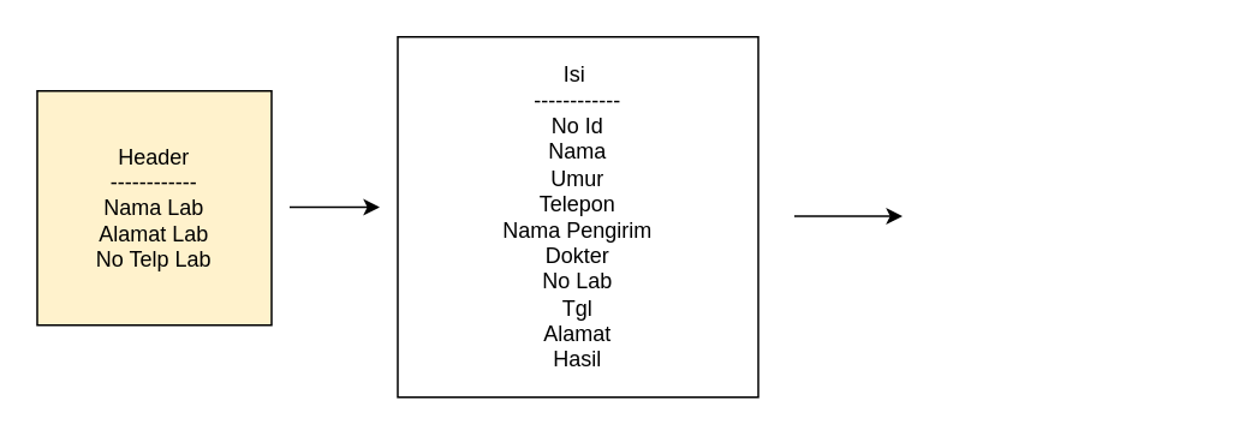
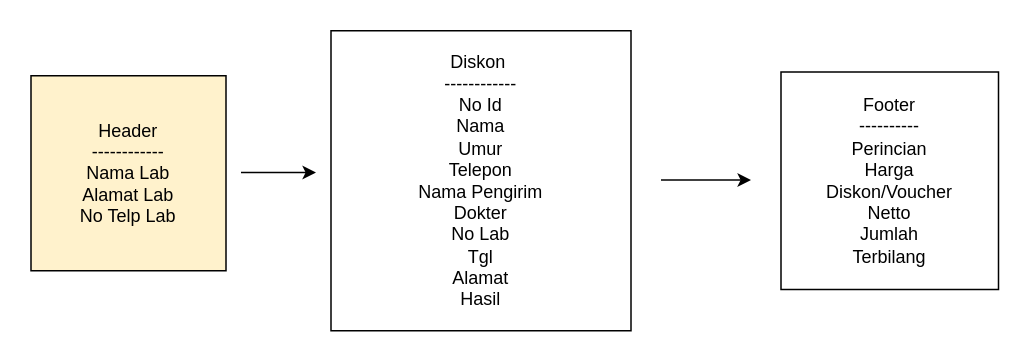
  <mxCell id="0" />
  <mxCell id="1" parent="0" />
  <mxCell id="2" value="Header&lt;br&gt;------------&lt;br&gt;Nama Lab&lt;br&gt;Alamat Lab&lt;br&gt;No Telp Lab" style="whiteSpace=wrap;html=1;aspect=fixed;fillColor=#fff2cc;" vertex="1" parent="1"><mxGeometry x="20" y="50" width="130" height="130" as="geometry" /></mxCell>
- <mxCell id="3" value="Isi&amp;nbsp;&lt;br&gt;------------&lt;br&gt;No Id&lt;br&gt;Nama&lt;br&gt;Umur&lt;br&gt;Telepon&lt;br&gt;Nama Pengirim&lt;br&gt;Dokter&lt;br&gt;No Lab&lt;br&gt;Tgl&lt;br&gt;Alamat&lt;br&gt;Hasil" style="whiteSpace=wrap;html=1;aspect=fixed;" vertex="1" parent="1"><mxGeometry x="220" y="20" width="200" height="200" as="geometry" /></mxCell>
+ <mxCell id="3" value="Diskon&amp;nbsp;&lt;br&gt;------------&lt;br&gt;No Id&lt;br&gt;Nama&lt;br&gt;Umur&lt;br&gt;Telepon&lt;br&gt;Nama Pengirim&lt;br&gt;Dokter&lt;br&gt;No Lab&lt;br&gt;Tgl&lt;br&gt;Alamat&lt;br&gt;Hasil" style="whiteSpace=wrap;html=1;aspect=fixed;" vertex="1" parent="1"><mxGeometry x="220" y="20" width="200" height="200" as="geometry" /></mxCell>
  <mxCell id="4" value="" style="endArrow=classic;html=1;" edge="1" parent="1"><mxGeometry width="50" height="50" relative="1" as="geometry"><mxPoint x="160" y="114.5" as="sourcePoint" /><mxPoint x="210" y="114.5" as="targetPoint" /><Array as="points"><mxPoint x="210" y="114.5" /></Array></mxGeometry></mxCell>
  <mxCell id="5" value="" style="endArrow=classic;html=1;" edge="1" parent="1"><mxGeometry width="50" height="50" relative="1" as="geometry"><mxPoint x="440" y="119.5" as="sourcePoint" /><mxPoint x="500" y="119.5" as="targetPoint" /><Array as="points"><mxPoint x="470" y="119.5" /></Array></mxGeometry></mxCell>
+ <mxCell id="6" value="Footer&lt;br&gt;----------&lt;br&gt;Perincian&lt;br&gt;Harga&lt;br&gt;Diskon/Voucher&lt;br&gt;Netto&lt;br&gt;Jumlah&lt;br&gt;Terbilang" style="whiteSpace=wrap;html=1;aspect=fixed;" vertex="1" parent="1"><mxGeometry x="520" y="47.5" width="145" height="145" as="geometry" /></mxCell>
